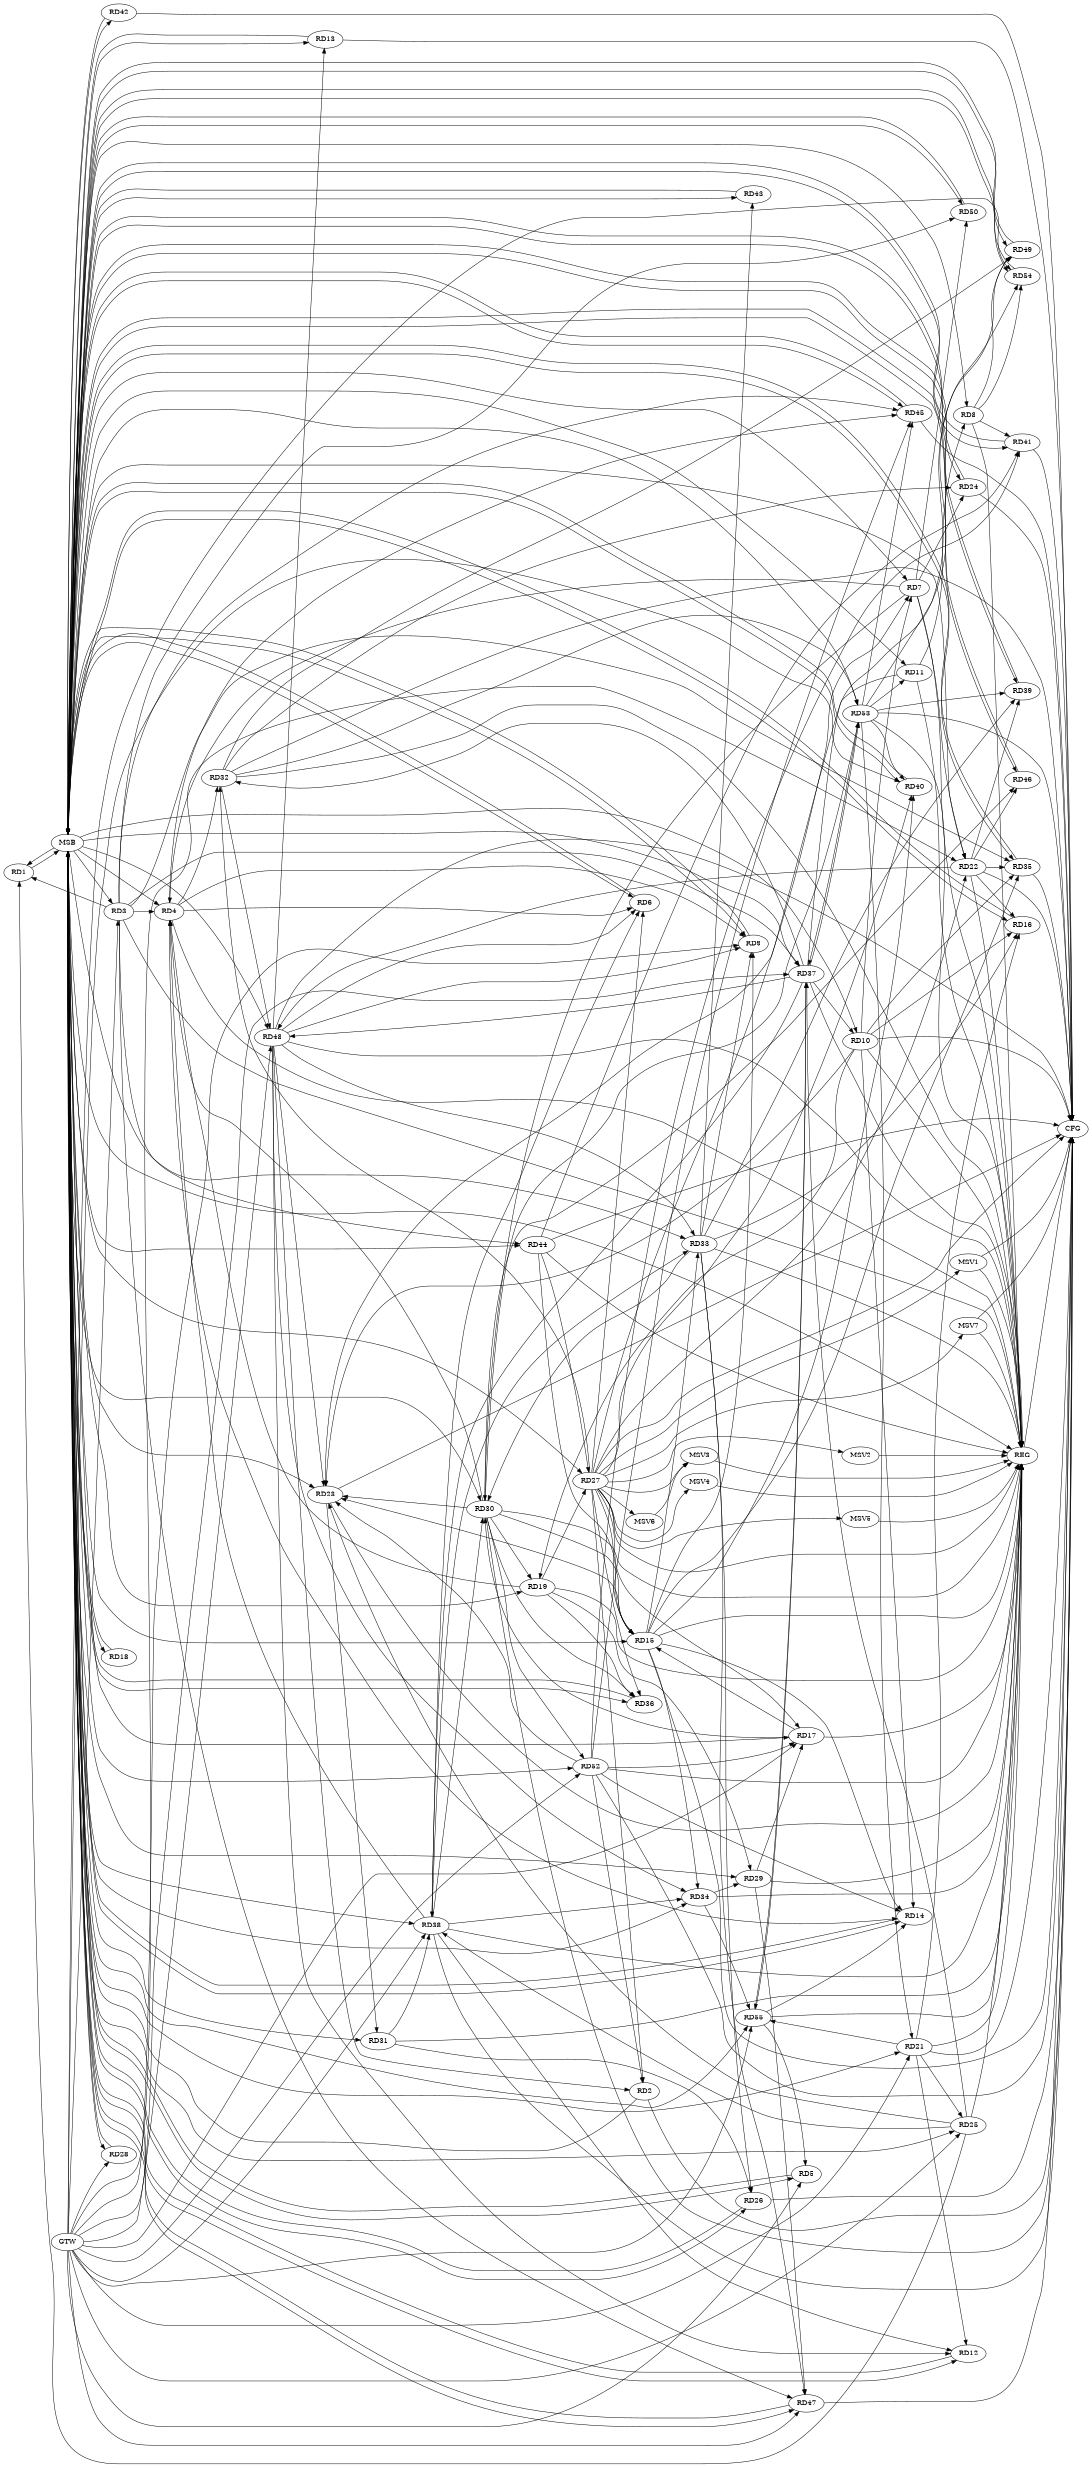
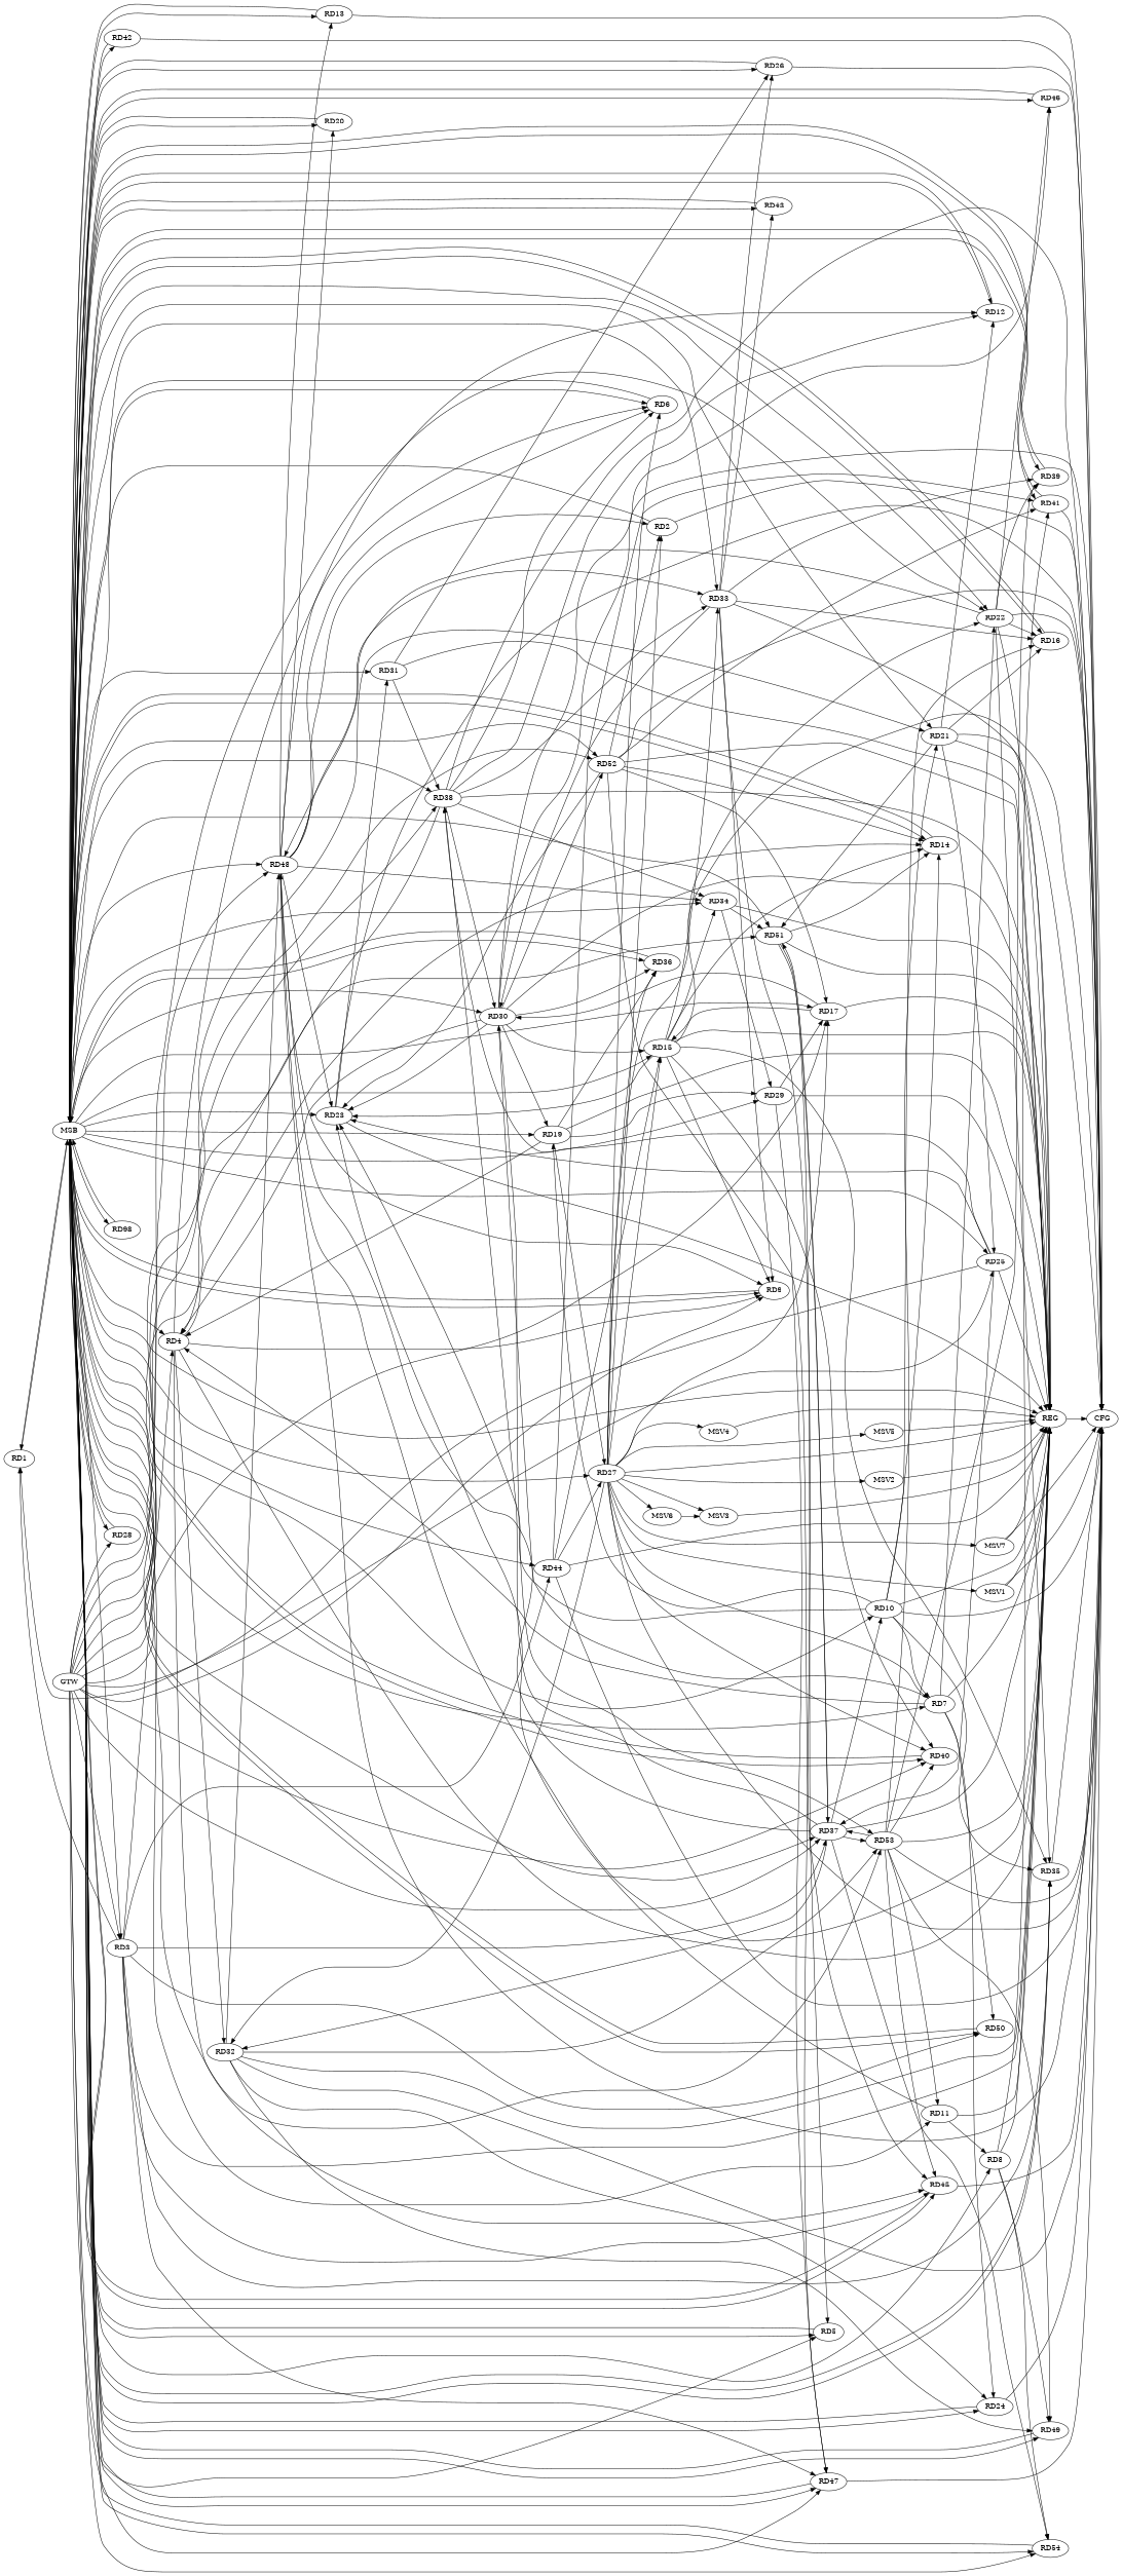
  strict digraph {
    rankdir=LR
    n1 [label=RD1]
    n2 [label=MSB]
    n3 [label=RD3]
    n4 [label=RD4]
    n5 [label=RD35]
    n6 [label=RD37]
    n7 [label=RD44]
    n8 [label=RD45]
    n9 [label=RD47]
    n10 [label=RD50]
    n11 [label=REG]
    n12 [label=RD6]
    n13 [label=RD9]
    n14 [label=RD14]
    n15 [label=RD5]
    n16 [label=RD7]
    n17 [label=RD22]
    n18 [label=RD24]
    n19 [label=RD30]
    n20 [label=RD8]
    n21 [label=RD11]
    n22 [label=RD41]
    n23 [label=RD49]
    n24 [label=RD54]
    n25 [label=RD10]
    n26 [label=RD16]
    n27 [label=RD19]
    n28 [label=RD23]
    n29 [label=RD12]
    n30 [label=RD13]
    n31 [label=RD15]
    n32 [label=RD33]
    n33 [label=RD34]
    n34 [label=RD40]
    n35 [label=RD17]
-   n36 [label=RD18]
+   n36 [label=RD98]
    n37 [label=RD27]
    n38 [label=RD29]
    n39 [label=RD36]
+   n40 [label=RD20]
    n41 [label=RD21]
    n42 [label=RD25]
-   n43 [label=RD55]
+   n43 [label=RD51]
    n44 [label=RD39]
    n45 [label=RD46]
    n46 [label=RD48]
    n47 [label=RD31]
    n48 [label=RD38]
    n49 [label=RD26]
    n50 [label=RD28]
    n51 [label=RD52]
    n52 [label=RD53]
    n53 [label=RD43]
    n54 [label=RD42]
    n55 [label=RD2]
    n56 [label=CFG]
    n57 [label=RD32]
    n58 [label=MSV1]
    n59 [label=MSV2]
    n60 [label=MSV3]
    n61 [label=MSV4]
    n62 [label=MSV5]
    n63 [label=MSV6]
    n64 [label=MSV7]
    n65 [label=GTW]
    n1 -> n2
    n2 -> n1
    n2 -> n3
    n2 -> n4
    n2 -> n5
    n2 -> n6
    n2 -> n7
    n2 -> n8
    n2 -> n9
    n2 -> n10
    n2 -> n11
    n2 -> n12
    n2 -> n13
    n2 -> n14
    n2 -> n15
    n2 -> n16
    n2 -> n17
    n2 -> n18
    n2 -> n19
    n2 -> n20
    n2 -> n21
    n2 -> n22
    n2 -> n23
    n2 -> n24
    n2 -> n25
    n2 -> n26
    n2 -> n27
    n2 -> n28
    n2 -> n29
    n2 -> n30
    n2 -> n31
    n2 -> n32
    n2 -> n33
    n2 -> n34
    n2 -> n35
    n2 -> n36
    n2 -> n37
    n2 -> n38
    n2 -> n39
+   n2 -> n40
    n2 -> n41
    n2 -> n42
    n2 -> n43
    n2 -> n44
    n2 -> n45
    n2 -> n46
    n2 -> n47
    n2 -> n48
    n2 -> n49
    n2 -> n50
    n2 -> n51
    n2 -> n52
    n2 -> n53
    n2 -> n54
    n3 -> n1
    n3 -> n4
    n3 -> n5
    n3 -> n6
    n3 -> n7
    n3 -> n8
    n3 -> n9
    n3 -> n10
    n3 -> n11
    n4 -> n8
    n4 -> n11
    n4 -> n12
    n4 -> n13
    n4 -> n14
    n4 -> n57
    n5 -> n2
    n5 -> n56
    n6 -> n11
    n6 -> n24
    n6 -> n25
    n6 -> n43
    n6 -> n46
    n6 -> n48
    n6 -> n52
    n6 -> n57
    n7 -> n11
    n7 -> n22
    n7 -> n31
    n7 -> n37
    n7 -> n56
    n8 -> n2
    n8 -> n56
    n9 -> n2
    n9 -> n56
    n10 -> n2
    n11 -> n56
    n12 -> n2
    n13 -> n2
    n14 -> n2
    n15 -> n2
    n16 -> n4
    n16 -> n10
    n16 -> n11
    n16 -> n17
    n16 -> n18
    n16 -> n19
    n17 -> n5
    n17 -> n11
    n17 -> n26
    n17 -> n44
    n17 -> n45
    n17 -> n46
    n17 -> n56
    n18 -> n2
    n18 -> n56
    n19 -> n4
    n19 -> n11
    n19 -> n27
    n19 -> n28
    n19 -> n31
    n19 -> n39
    n19 -> n45
    n19 -> n51
    n19 -> n52
    n19 -> n56
    n20 -> n11
    n20 -> n22
    n20 -> n23
    n20 -> n24
    n21 -> n11
    n21 -> n20
    n21 -> n28
    n22 -> n2
    n22 -> n56
    n23 -> n2
    n24 -> n2
    n25 -> n5
    n25 -> n11
    n25 -> n14
    n25 -> n16
    n25 -> n26
    n25 -> n27
    n25 -> n28
    n25 -> n56
    n26 -> n2
    n27 -> n4
    n27 -> n11
    n27 -> n37
    n27 -> n38
    n27 -> n39
    n28 -> n11
    n28 -> n47
    n28 -> n56
    n29 -> n2
    n30 -> n2
    n30 -> n56
    n31 -> n5
    n31 -> n11
    n31 -> n13
    n31 -> n14
    n31 -> n28
    n31 -> n32
    n31 -> n33
    n31 -> n34
    n31 -> n56
    n32 -> n9
    n32 -> n11
    n32 -> n13
    n32 -> n19
    n32 -> n26
    n32 -> n44
    n32 -> n49
    n32 -> n53
    n33 -> n11
    n33 -> n38
    n33 -> n43
    n34 -> n2
    n35 -> n11
    n35 -> n19
    n35 -> n31
    n36 -> n2
    n37 -> n11
    n37 -> n12
    n37 -> n16
    n37 -> n17
    n37 -> n31
    n37 -> n34
    n37 -> n35
    n37 -> n39
    n37 -> n55
    n37 -> n56
    n37 -> n57
    n37 -> n58
    n37 -> n59
    n37 -> n60
    n37 -> n61
    n37 -> n62
    n37 -> n63
    n37 -> n64
    n38 -> n9
    n38 -> n11
    n38 -> n35
    n39 -> n2
+   n40 -> n2
    n41 -> n11
    n41 -> n26
    n41 -> n29
    n41 -> n42
    n41 -> n43
    n41 -> n56
    n42 -> n1
    n42 -> n6
    n42 -> n11
    n42 -> n28
    n42 -> n48
    n43 -> n6
    n43 -> n11
    n43 -> n14
    n43 -> n15
    n44 -> n2
    n45 -> n2
    n46 -> n11
    n46 -> n12
    n46 -> n13
    n46 -> n28
    n46 -> n29
    n46 -> n30
    n46 -> n32
    n46 -> n33
+   n46 -> n40
    n46 -> n55
    n46 -> n56
    n47 -> n11
    n47 -> n48
    n47 -> n49
    n48 -> n4
    n48 -> n11
    n48 -> n12
    n48 -> n19
    n48 -> n29
    n48 -> n32
    n48 -> n33
    n48 -> n56
    n49 -> n2
    n49 -> n56
    n50 -> n2
    n51 -> n8
    n51 -> n11
    n51 -> n14
    n51 -> n22
    n51 -> n28
    n51 -> n35
    n51 -> n55
    n51 -> n56
    n52 -> n6
    n52 -> n8
    n52 -> n11
    n52 -> n21
    n52 -> n23
    n52 -> n34
    n52 -> n41
    n52 -> n44
    n52 -> n56
    n53 -> n2
    n54 -> n2
    n54 -> n56
    n55 -> n2
    n55 -> n56
    n57 -> n11
    n57 -> n18
    n57 -> n23
    n57 -> n46
    n57 -> n52
    n57 -> n56
    n58 -> n11
    n58 -> n56
    n59 -> n11
    n60 -> n11
    n61 -> n11
    n62 -> n11
    n63 -> n60
    n64 -> n11
    n64 -> n56
    n65 -> n3
    n65 -> n6
    n65 -> n9
    n65 -> n13
    n65 -> n15
    n65 -> n17
    n65 -> n24
    n65 -> n34
    n65 -> n35
    n65 -> n41
    n65 -> n42
    n65 -> n43
    n65 -> n46
    n65 -> n48
    n65 -> n50
    n65 -> n51
  }
